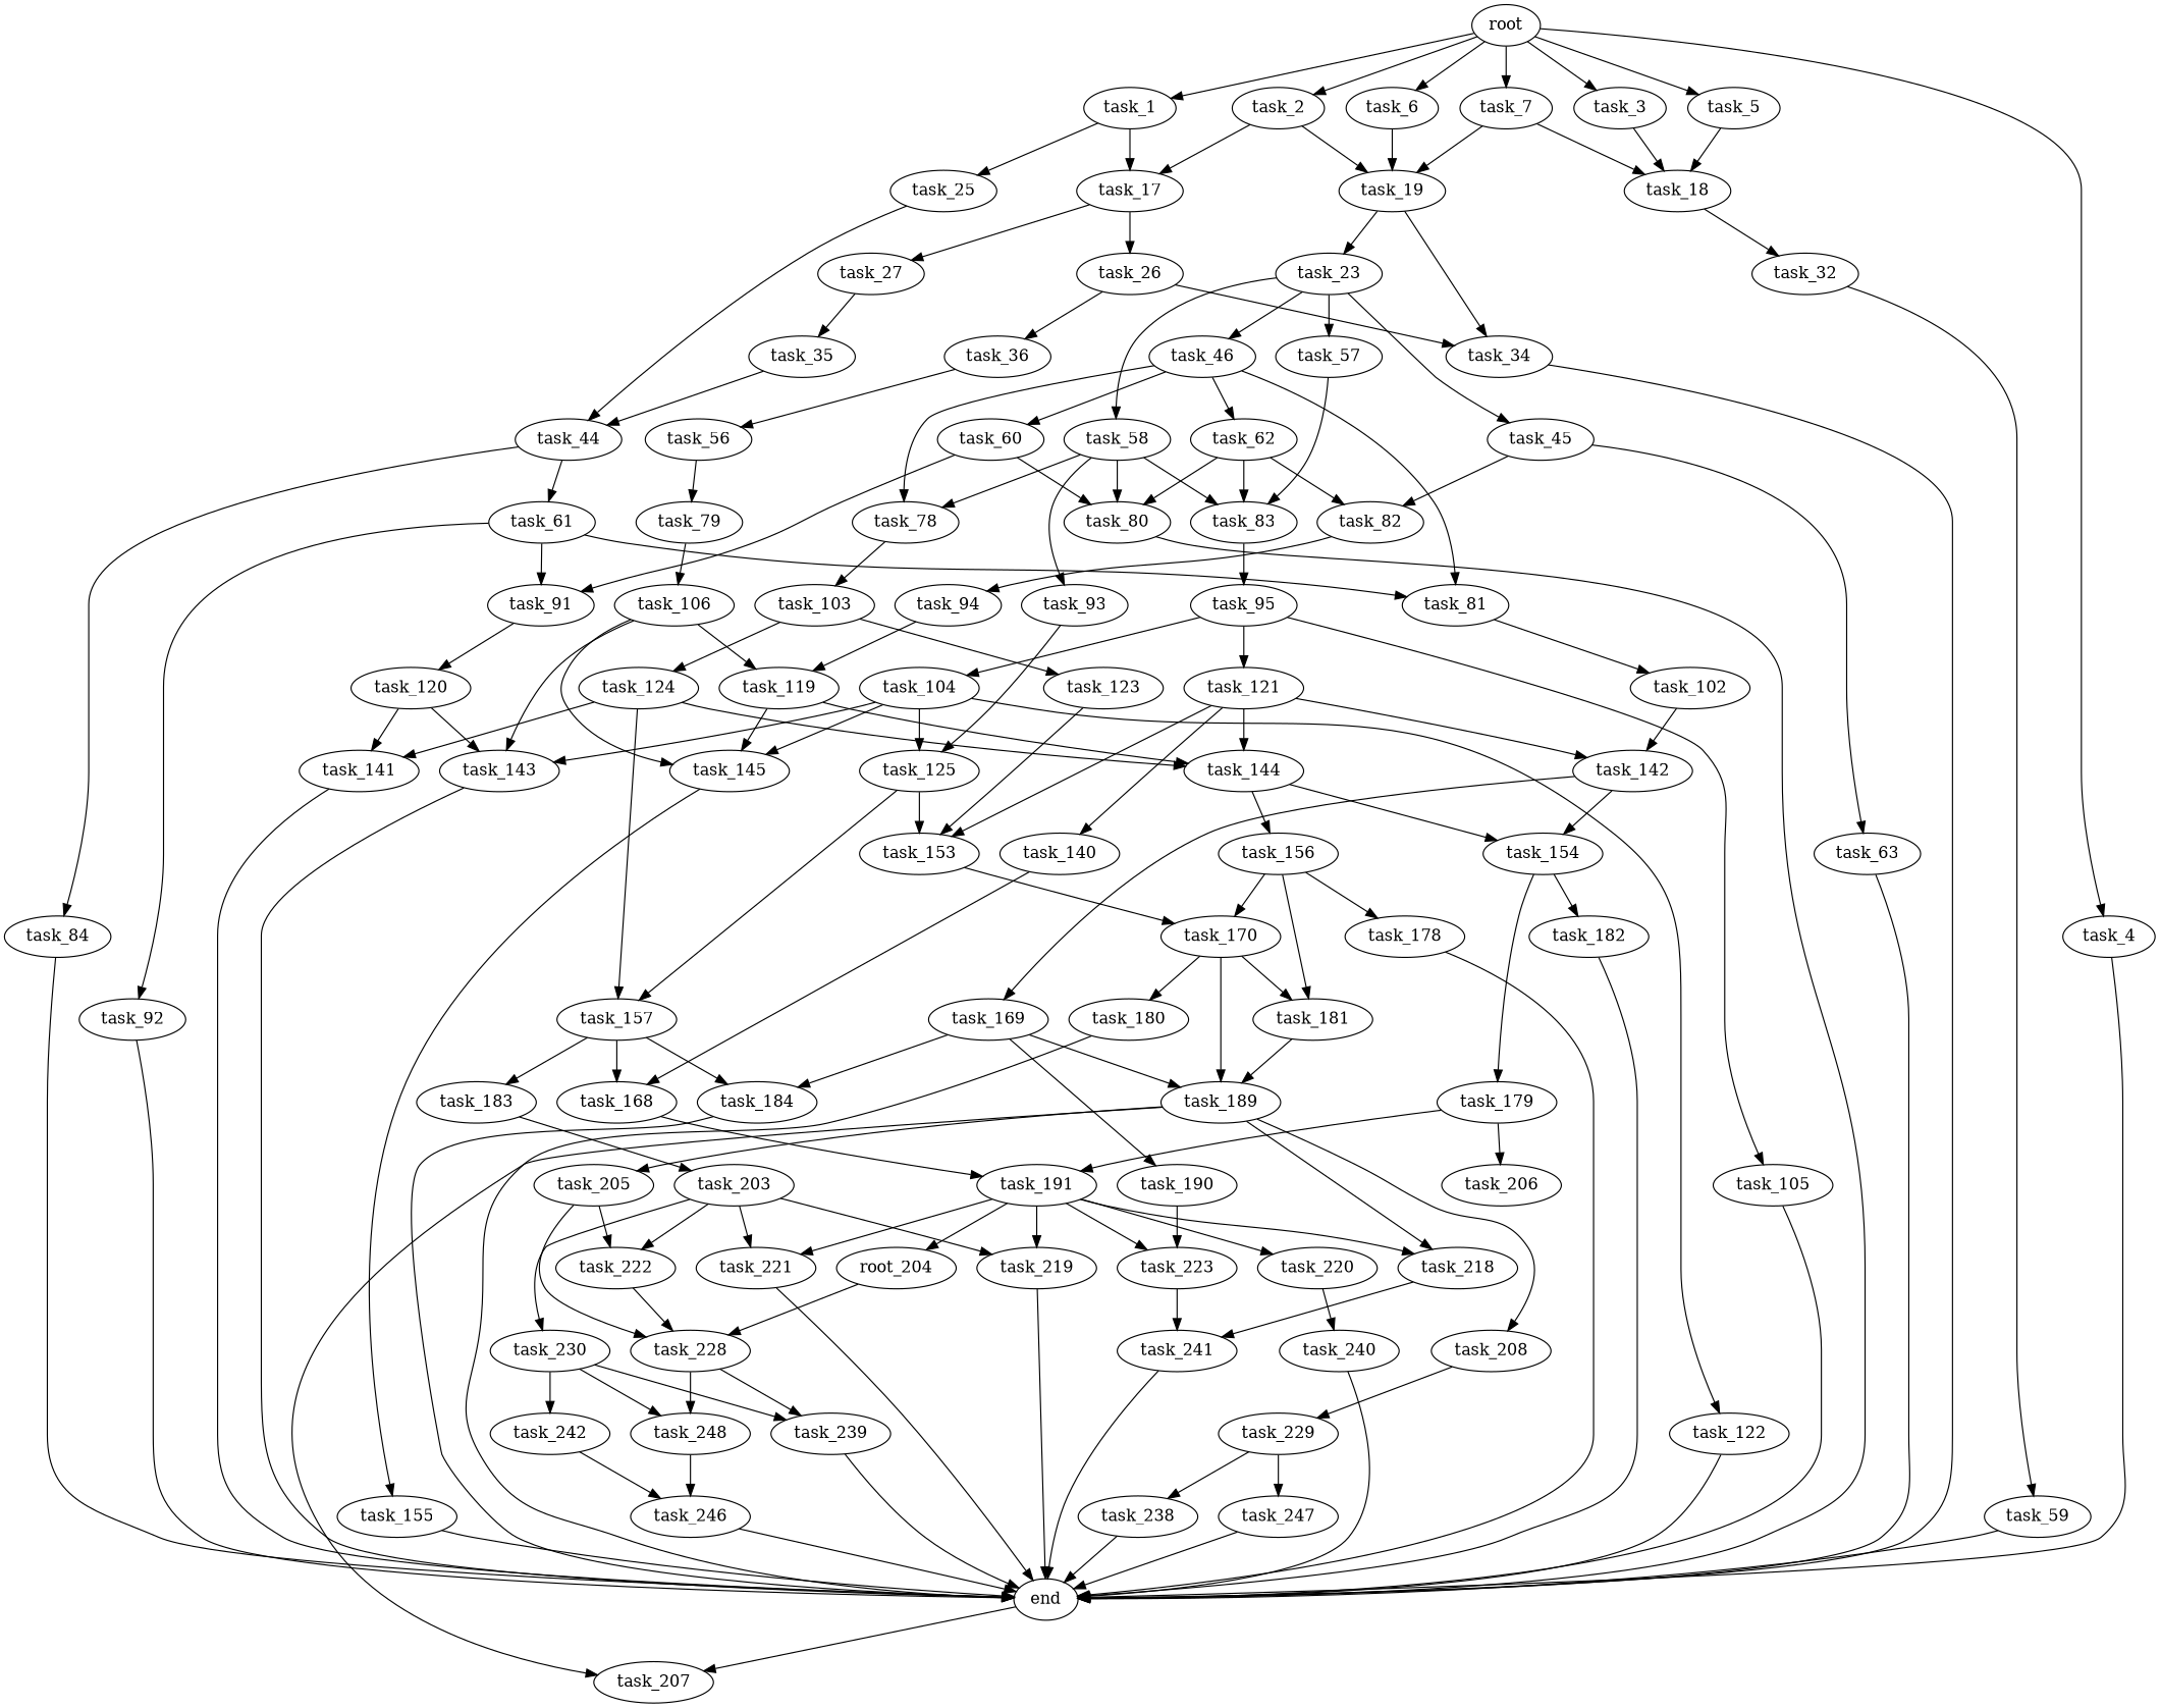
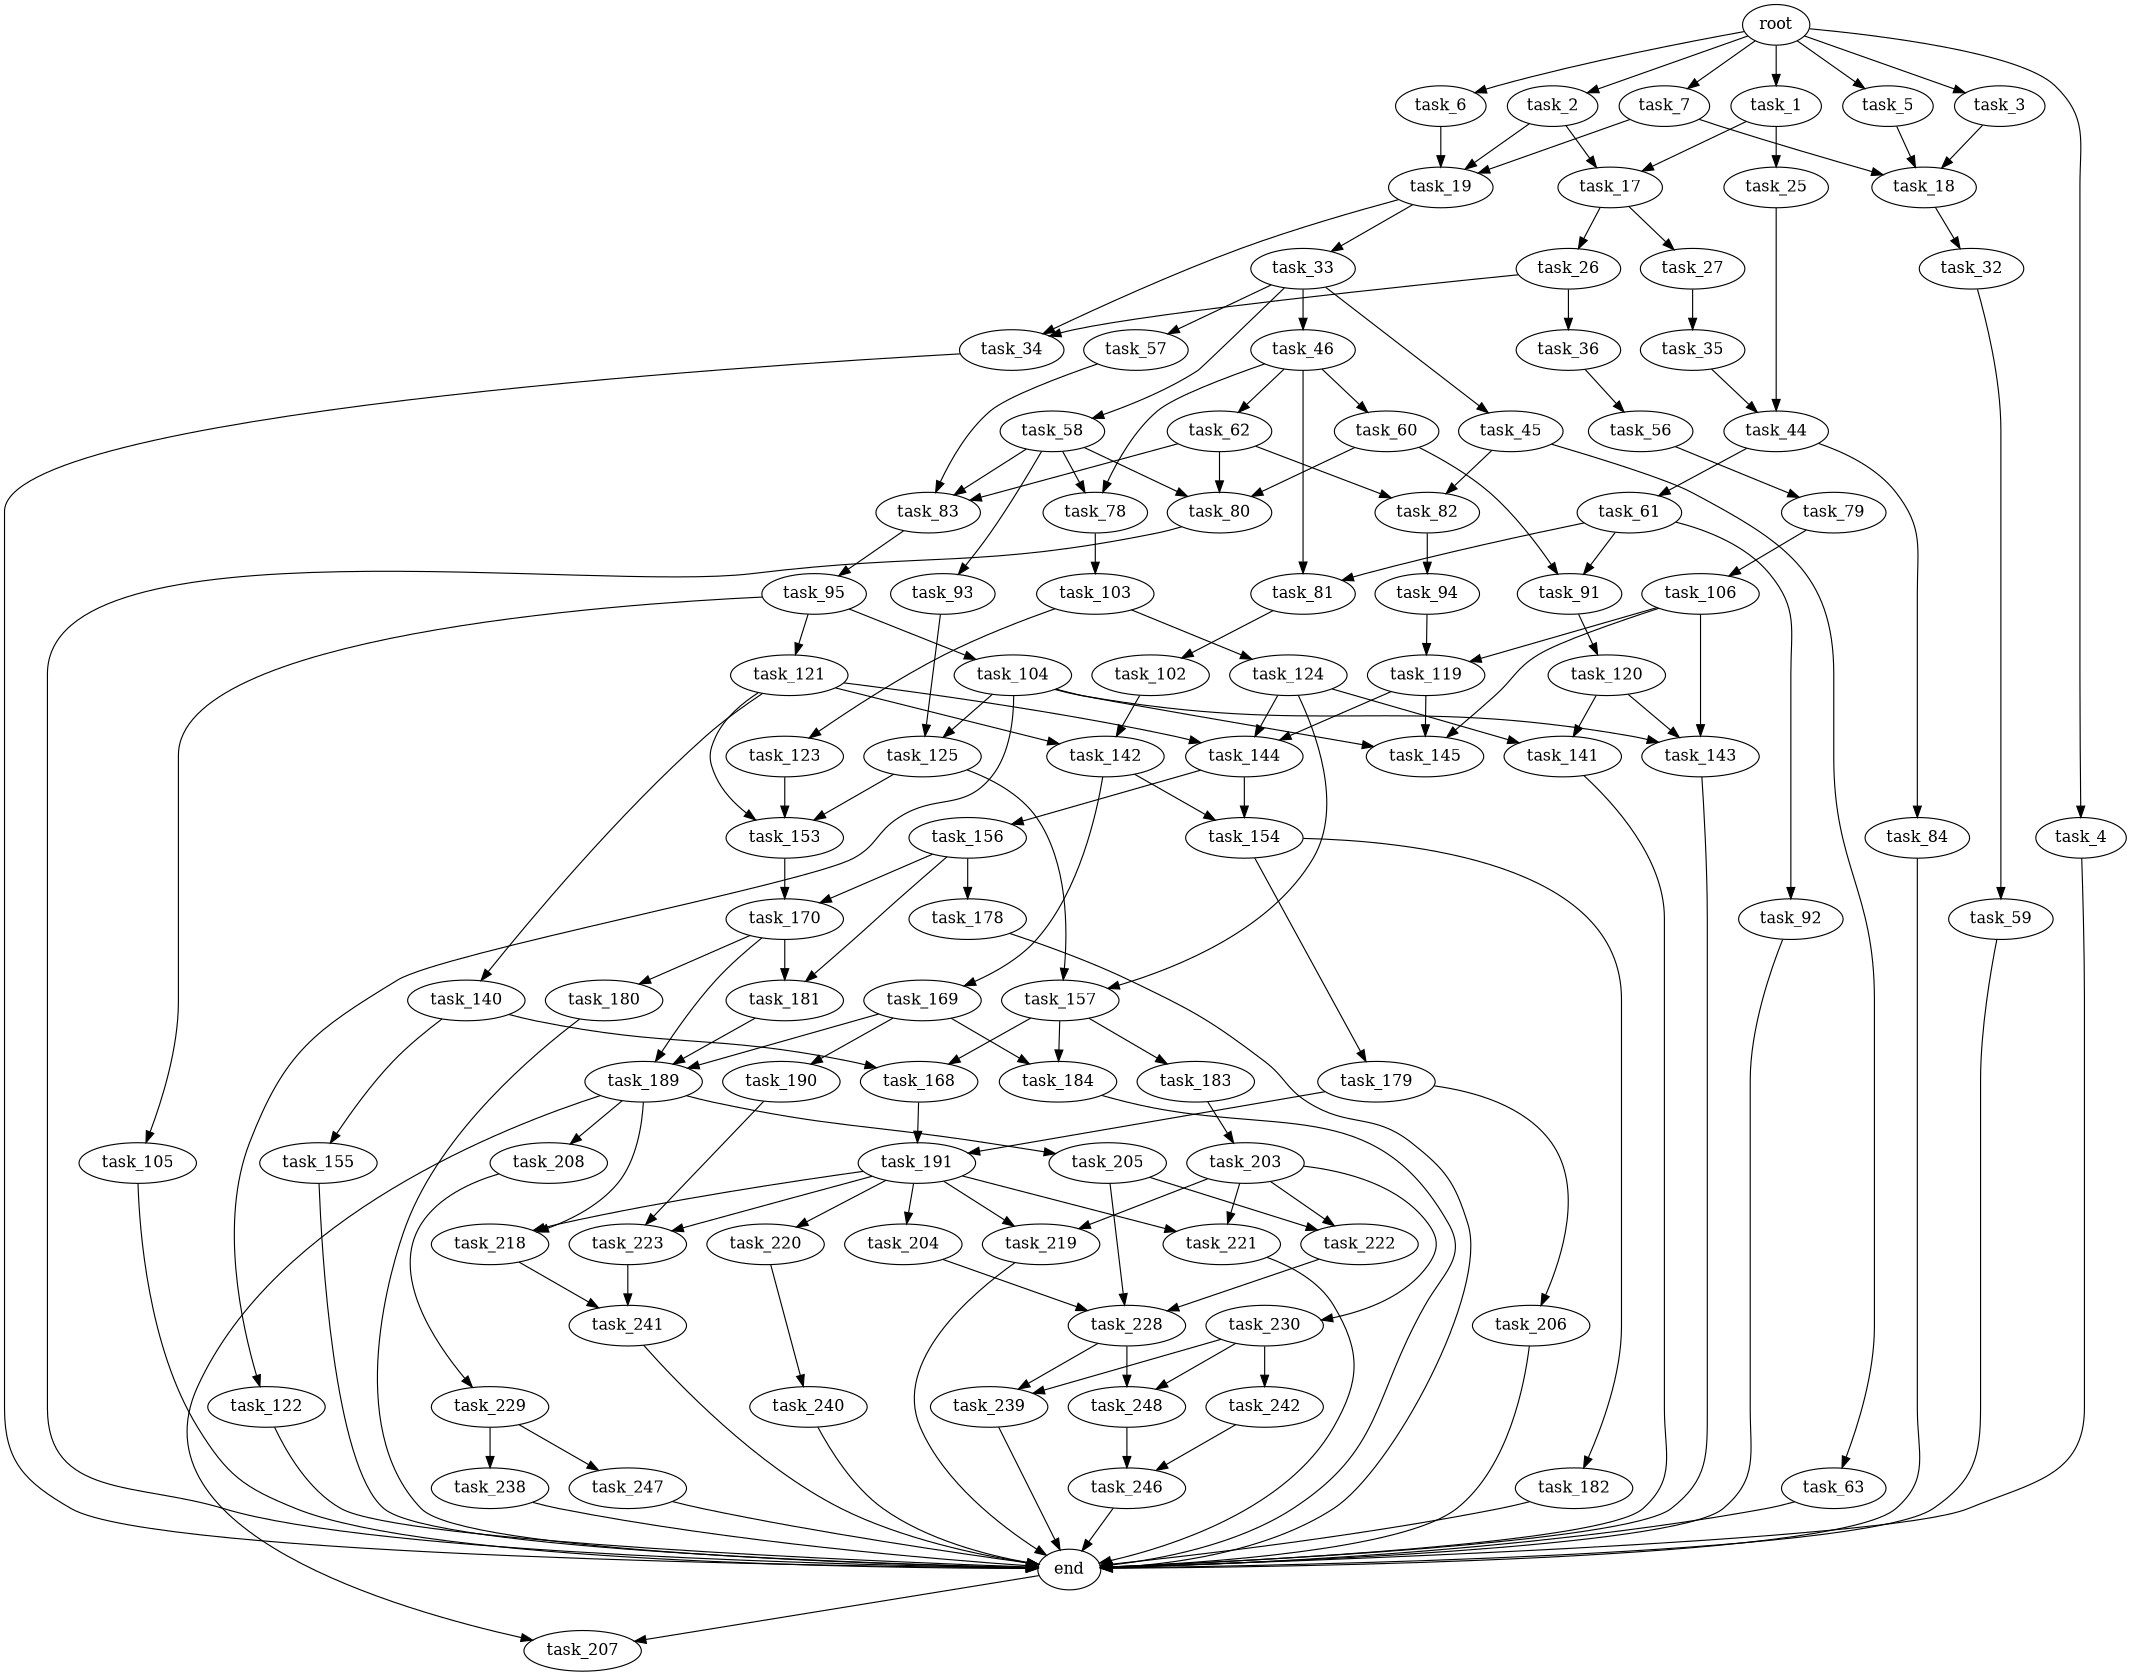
  digraph {
    root
    task_1
    task_2
    task_3
    task_4
    task_5
    task_6
    task_7
    task_17
    task_25
    task_19
    task_18
    end
    task_26
    task_27
    task_44
-   task_33 [label=task_23]
+   task_33
    task_34
    task_32
    task_207
    task_36
    task_35
    task_59
    task_45
    task_46
    task_57
    task_58
    task_61
    task_84
    task_56
    task_63
    task_82
    task_60
    task_62
    task_78
    task_81
    task_83
    task_80
    task_93
    task_79
    task_91
    task_92
    task_94
    task_103
    task_102
    task_106
    task_95
    task_125
    task_120
    task_123
    task_124
    task_119
    task_143
    task_145
    task_142
    task_104
    task_105
    task_121
    task_141
    task_153
    task_157
    task_144
    task_122
    task_140
    task_154
    task_169
    task_155
    task_156
    task_168
    task_170
    task_183
    task_184
    task_191
    task_179
    task_182
    task_189
    task_190
    task_178
    task_181
    task_180
    task_206
    task_203
    task_218
    task_223
-   task_204 [label=root_204]
+   task_204
    task_219
    task_220
    task_221
    task_205
    task_208
    task_222
    task_230
    task_228
    task_229
    task_241
    task_240
    task_239
    n98 [label=task_248]
    task_242
    task_238
    task_247
    task_246
    root -> task_1
    root -> task_2
    root -> task_3
    root -> task_4
    root -> task_5
    root -> task_6
    root -> task_7
    task_1 -> task_17
    task_1 -> task_25
    task_2 -> task_17
    task_2 -> task_19
    task_3 -> task_18
    task_4 -> end
    task_5 -> task_18
    task_6 -> task_19
    task_7 -> task_19
    task_7 -> task_18
    task_17 -> task_26
    task_17 -> task_27
    task_25 -> task_44
    task_19 -> task_33
    task_19 -> task_34
    task_18 -> task_32
    end -> task_207
    task_26 -> task_34
    task_26 -> task_36
    task_27 -> task_35
    task_44 -> task_61
    task_44 -> task_84
    task_33 -> task_45
    task_33 -> task_46
    task_33 -> task_57
    task_33 -> task_58
    task_34 -> end
    task_32 -> task_59
    task_36 -> task_56
    task_35 -> task_44
    task_59 -> end
    task_45 -> task_63
    task_45 -> task_82
    task_46 -> task_60
    task_46 -> task_62
    task_46 -> task_78
    task_46 -> task_81
    task_57 -> task_83
    task_58 -> task_78
    task_58 -> task_83
    task_58 -> task_80
    task_58 -> task_93
    task_61 -> task_81
    task_61 -> task_91
    task_61 -> task_92
    task_84 -> end
    task_56 -> task_79
    task_63 -> end
    task_82 -> task_94
    task_60 -> task_80
    task_60 -> task_91
    task_62 -> task_82
    task_62 -> task_83
    task_62 -> task_80
    task_78 -> task_103
    task_81 -> task_102
    task_83 -> task_95
    task_80 -> end
    task_93 -> task_125
    task_79 -> task_106
    task_91 -> task_120
    task_92 -> end
    task_94 -> task_119
    task_103 -> task_123
    task_103 -> task_124
    task_102 -> task_142
    task_106 -> task_119
    task_106 -> task_143
    task_106 -> task_145
    task_95 -> task_104
    task_95 -> task_105
    task_95 -> task_121
    task_125 -> task_153
    task_125 -> task_157
    task_120 -> task_143
    task_120 -> task_141
    task_123 -> task_153
    task_124 -> task_141
    task_124 -> task_157
    task_124 -> task_144
    task_119 -> task_145
    task_119 -> task_144
    task_143 -> end
-   task_145 -> task_155
+   task_140 -> task_155
    task_142 -> task_154
    task_142 -> task_169
    task_104 -> task_125
    task_104 -> task_143
    task_104 -> task_145
    task_104 -> task_122
    task_105 -> end
    task_121 -> task_142
    task_121 -> task_153
    task_121 -> task_144
    task_121 -> task_140
    task_141 -> end
    task_153 -> task_170
    task_157 -> task_168
    task_157 -> task_183
    task_157 -> task_184
    task_144 -> task_154
    task_144 -> task_156
    task_122 -> end
    task_140 -> task_168
    task_154 -> task_179
    task_154 -> task_182
    task_169 -> task_184
    task_169 -> task_189
    task_169 -> task_190
    task_155 -> end
    task_156 -> task_170
    task_156 -> task_178
    task_156 -> task_181
    task_168 -> task_191
    task_170 -> task_189
    task_170 -> task_181
    task_170 -> task_180
    task_183 -> task_203
    task_184 -> end
    task_191 -> task_218
    task_191 -> task_223
    task_191 -> task_204
    task_191 -> task_219
    task_191 -> task_220
    task_191 -> task_221
    task_179 -> task_191
    task_179 -> task_206
    task_182 -> end
    task_189 -> task_207
    task_189 -> task_218
    task_189 -> task_205
    task_189 -> task_208
    task_190 -> task_223
    task_178 -> end
    task_181 -> task_189
    task_180 -> end
+   task_206 -> end
    task_203 -> task_219
    task_203 -> task_221
    task_203 -> task_222
    task_203 -> task_230
    task_218 -> task_241
    task_223 -> task_241
    task_204 -> task_228
    task_219 -> end
    task_220 -> task_240
    task_221 -> end
    task_205 -> task_222
    task_205 -> task_228
    task_208 -> task_229
    task_222 -> task_228
    task_230 -> task_239
    task_230 -> n98
    task_230 -> task_242
    task_228 -> task_239
    task_228 -> n98
    task_229 -> task_238
    task_229 -> task_247
    task_241 -> end
    task_240 -> end
    task_239 -> end
    n98 -> task_246
    task_242 -> task_246
    task_238 -> end
    task_247 -> end
    task_246 -> end
  }
